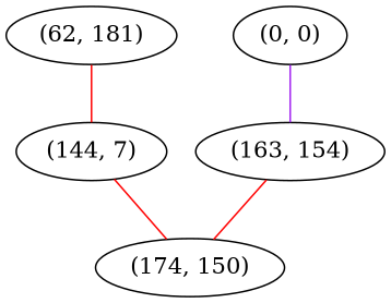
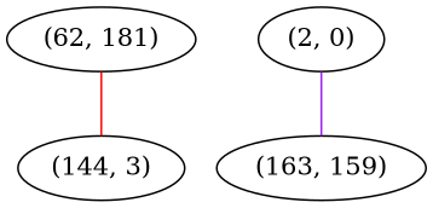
  graph {
    edge [color=red weight=1]
    n1 [label="(62, 181)"]
-   "(144, 7)"
-   "(174, 150)"
-   "(163, 159)" [label="(163, 154)"]
-   "(0, 0)"
+   "(144, 7)" [label="(144, 3)"]
+   "(163, 159)"
+   "(0, 0)" [label="(2, 0)"]
    n1 -- "(144, 7)"
-   "(144, 7)" -- "(174, 150)"
-   "(163, 159)" -- "(174, 150)"
    "(0, 0)" -- "(163, 159)" [color=purple weight=4]
  }
